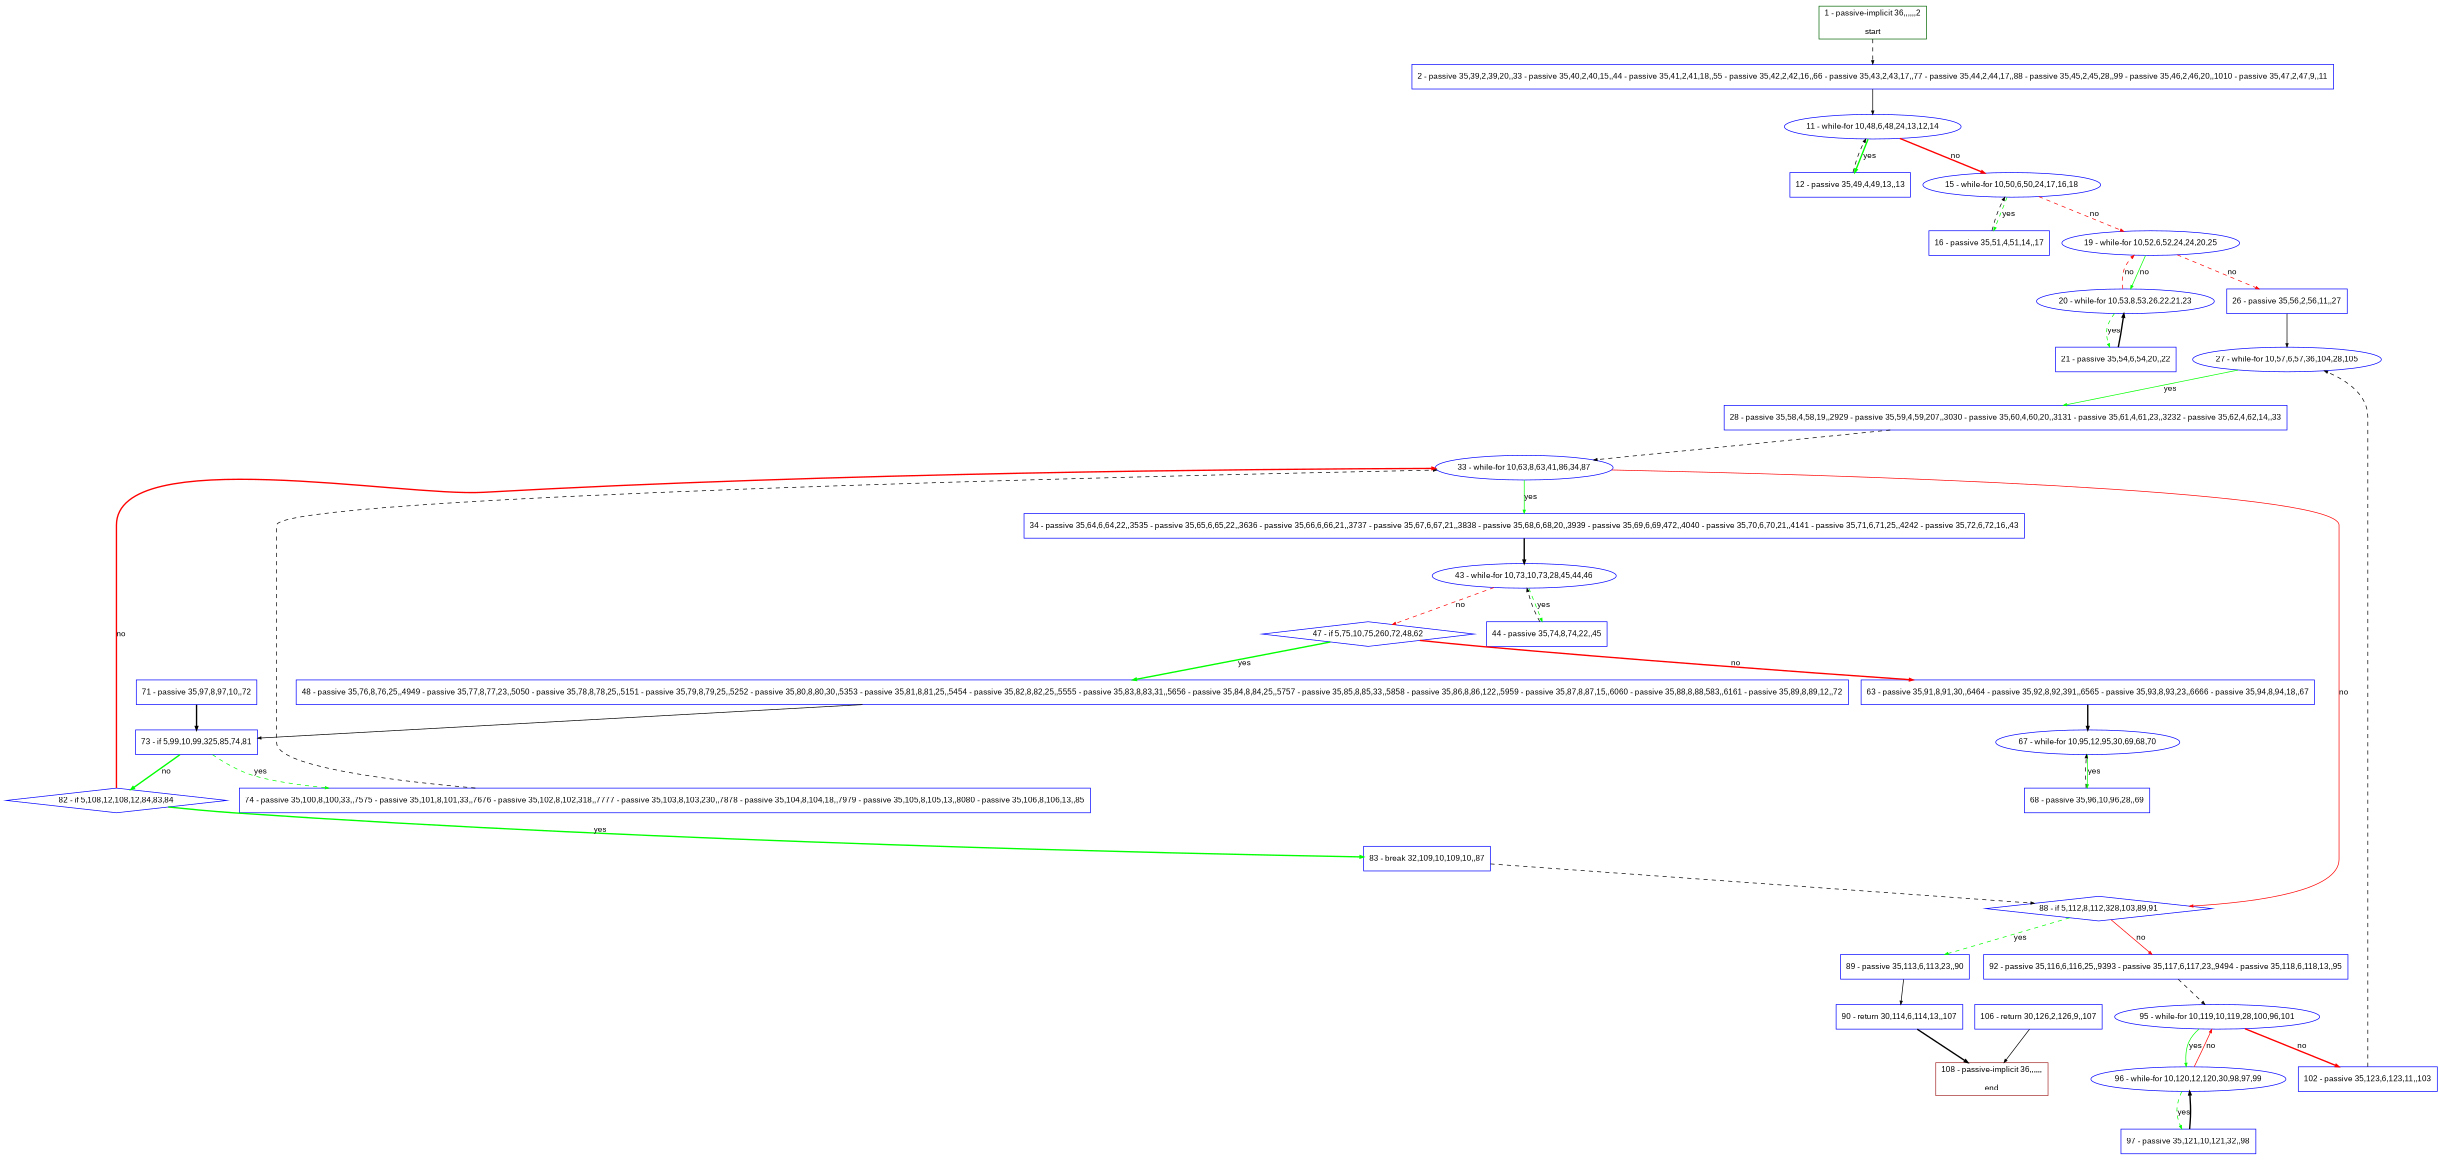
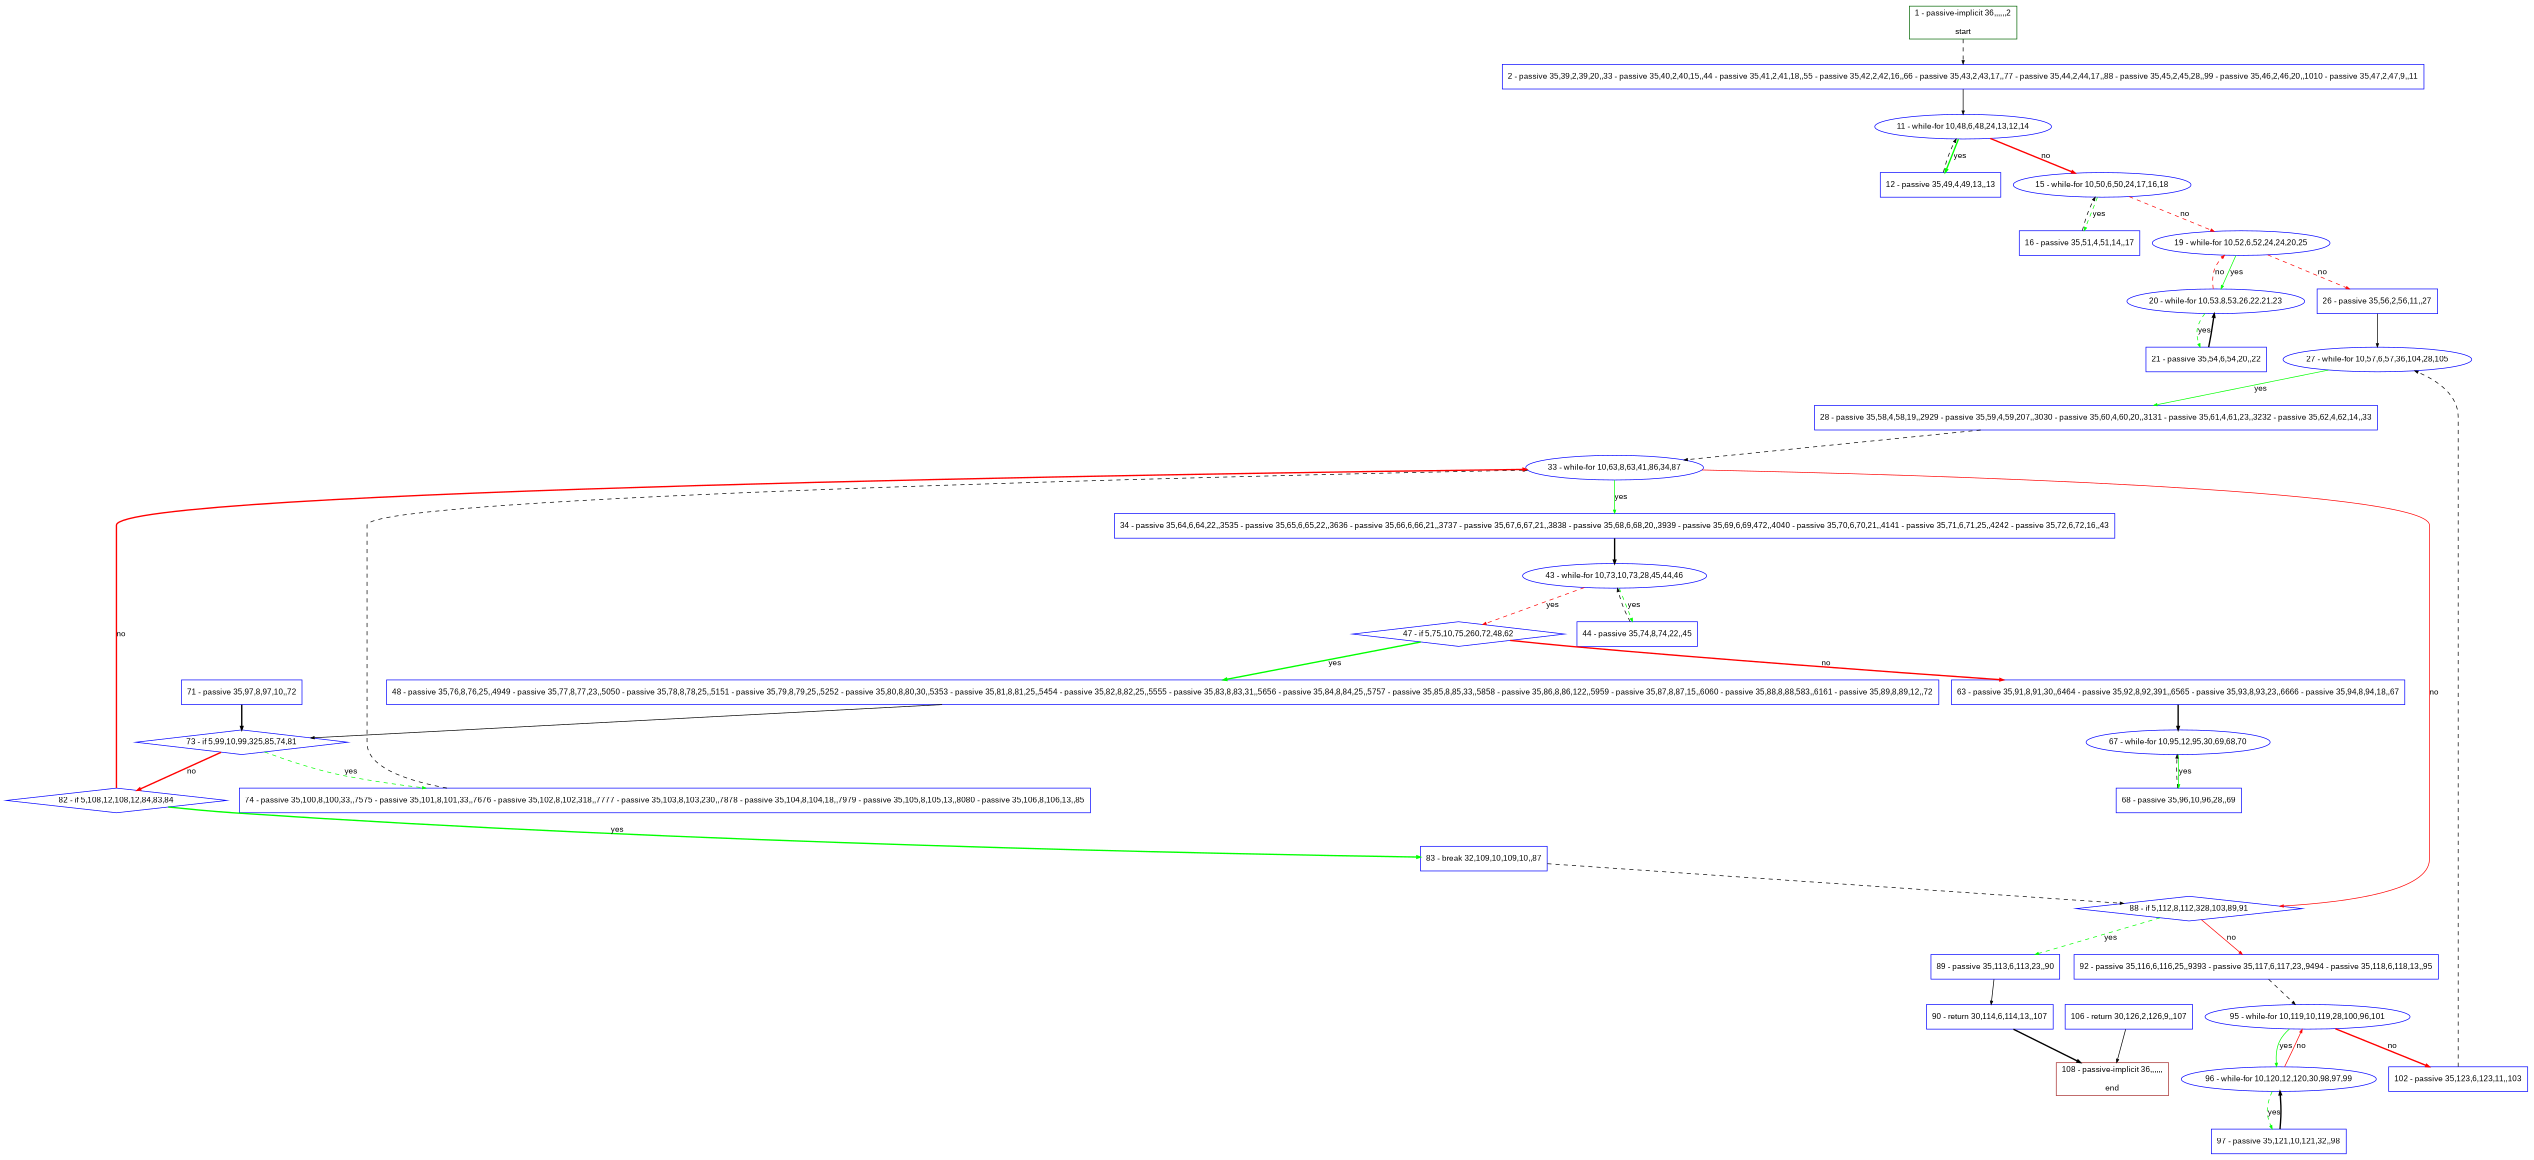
  digraph {
    bgcolor=white
    compound=true
    fillcolor="#FFFFCC"
    fontname=Arial
    fontsize=12
    pack=true
    packmode=clust
    style="rounded,filled"
    node [color="#0000ff" compound=true fillcolor="#ffffff" fixedsize=false fontname=Arial fontsize=12 node_initialized=no shape=box style=filled]
    edge [arrowhead=normal arrowsize=0.5 arrowtail=none color="#000000" compound=true dir=forward fontcolor=black fontname=Arial fontsize=12 style=dashed]
    n1 [label="2 - passive 35,39,2,39,20,,33 - passive 35,40,2,40,15,,44 - passive 35,41,2,41,18,,55 - passive 35,42,2,42,16,,66 - passive 35,43,2,43,17,,77 - passive 35,44,2,44,17,,88 - passive 35,45,2,45,28,,99 - passive 35,46,2,46,20,,1010 - passive 35,47,2,47,9,,11"]
    n2 [label="11 - while-for 10,48,6,48,24,13,12,14" shape=oval]
    n3 [label="12 - passive 35,49,4,49,13,,13"]
    n4 [label="15 - while-for 10,50,6,50,24,17,16,18" shape=oval]
    n5 [color="#006400" label="1 - passive-implicit 36,,,,,,2\n\nstart"]
    n6 [label="16 - passive 35,51,4,51,14,,17"]
    n7 [label="19 - while-for 10,52,6,52,24,24,20,25" shape=oval]
    n8 [label="20 - while-for 10,53,8,53,26,22,21,23" shape=oval]
    n9 [label="26 - passive 35,56,2,56,11,,27"]
    n10 [label="21 - passive 35,54,6,54,20,,22"]
    n11 [label="27 - while-for 10,57,6,57,36,104,28,105" shape=oval]
    n12 [label="28 - passive 35,58,4,58,19,,2929 - passive 35,59,4,59,207,,3030 - passive 35,60,4,60,20,,3131 - passive 35,61,4,61,23,,3232 - passive 35,62,4,62,14,,33"]
    n13 [label="33 - while-for 10,63,8,63,41,86,34,87" shape=oval]
    n14 [label="106 - return 30,126,2,126,9,,107"]
    n15 [color="#a52a2a" label="108 - passive-implicit 36,,,,,,\n\nend"]
    n16 [label="34 - passive 35,64,6,64,22,,3535 - passive 35,65,6,65,22,,3636 - passive 35,66,6,66,21,,3737 - passive 35,67,6,67,21,,3838 - passive 35,68,6,68,20,,3939 - passive 35,69,6,69,472,,4040 - passive 35,70,6,70,21,,4141 - passive 35,71,6,71,25,,4242 - passive 35,72,6,72,16,,43"]
    n17 [label="88 - if 5,112,8,112,328,103,89,91" shape=diamond]
    n18 [label="43 - while-for 10,73,10,73,28,45,44,46" shape=oval]
    n19 [label="89 - passive 35,113,6,113,23,,90"]
    n20 [label="92 - passive 35,116,6,116,25,,9393 - passive 35,117,6,117,23,,9494 - passive 35,118,6,118,13,,95"]
    n21 [label="44 - passive 35,74,8,74,22,,45"]
    n22 [label="47 - if 5,75,10,75,260,72,48,62" shape=diamond]
    n23 [label="90 - return 30,114,6,114,13,,107"]
    n24 [label="95 - while-for 10,119,10,119,28,100,96,101" shape=oval]
    n25 [label="48 - passive 35,76,8,76,25,,4949 - passive 35,77,8,77,23,,5050 - passive 35,78,8,78,25,,5151 - passive 35,79,8,79,25,,5252 - passive 35,80,8,80,30,,5353 - passive 35,81,8,81,25,,5454 - passive 35,82,8,82,25,,5555 - passive 35,83,8,83,31,,5656 - passive 35,84,8,84,25,,5757 - passive 35,85,8,85,33,,5858 - passive 35,86,8,86,122,,5959 - passive 35,87,8,87,15,,6060 - passive 35,88,8,88,583,,6161 - passive 35,89,8,89,12,,72"]
    n26 [label="63 - passive 35,91,8,91,30,,6464 - passive 35,92,8,92,391,,6565 - passive 35,93,8,93,23,,6666 - passive 35,94,8,94,18,,67"]
-   n27 [label="73 - if 5,99,10,99,325,85,74,81"]
+   n27 [label="73 - if 5,99,10,99,325,85,74,81" shape=diamond]
    n28 [label="67 - while-for 10,95,12,95,30,69,68,70" shape=oval]
    n29 [label="74 - passive 35,100,8,100,33,,7575 - passive 35,101,8,101,33,,7676 - passive 35,102,8,102,318,,7777 - passive 35,103,8,103,230,,7878 - passive 35,104,8,104,18,,7979 - passive 35,105,8,105,13,,8080 - passive 35,106,8,106,13,,85"]
    n30 [label="82 - if 5,108,12,108,12,84,83,84" shape=diamond]
    n31 [label="68 - passive 35,96,10,96,28,,69"]
    n32 [label="83 - break 32,109,10,109,10,,87"]
    n33 [label="71 - passive 35,97,8,97,10,,72"]
    n34 [label="96 - while-for 10,120,12,120,30,98,97,99" shape=oval]
    n35 [label="102 - passive 35,123,6,123,11,,103"]
    n36 [label="97 - passive 35,121,10,121,32,,98"]
    n1 -> n2 [style=solid]
    n2 -> n3 [color="#00ff00" label=yes style=bold]
    n2 -> n4 [color="#ff0000" label=no style=bold]
    n3 -> n2
    n4 -> n6 [color="#00ff00" label=yes]
    n4 -> n7 [color="#ff0000" label=no]
    n5 -> n1
    n6 -> n4
-   n7 -> n8 [color="#00ff00" label=no style=solid]
+   n7 -> n8 [color="#00ff00" label=yes style=solid]
    n7 -> n9 [color="#ff0000" label=no]
    n8 -> n7 [color="#ff0000" label=no]
    n8 -> n10 [color="#00ff00" label=yes]
    n9 -> n11 [style=solid]
    n10 -> n8 [style=bold]
    n11 -> n12 [color="#00ff00" label=yes style=solid]
    n12 -> n13
    n13 -> n16 [color="#00ff00" label=yes style=solid]
    n13 -> n17 [color="#ff0000" label=no style=solid]
    n14 -> n15 [style=solid]
    n16 -> n18 [style=bold]
    n17 -> n19 [color="#00ff00" label=yes]
    n17 -> n20 [color="#ff0000" label=no style=solid]
    n18 -> n21 [color="#00ff00" label=yes]
-   n18 -> n22 [color="#ff0000" label=no]
+   n18 -> n22 [color="#ff0000" label=yes]
    n19 -> n23 [style=solid]
    n20 -> n24
    n21 -> n18
    n22 -> n25 [color="#00ff00" label=yes style=bold]
    n22 -> n26 [color="#ff0000" label=no style=bold]
    n23 -> n15 [style=bold]
    n24 -> n34 [color="#00ff00" label=yes style=solid]
    n24 -> n35 [color="#ff0000" label=no style=bold]
    n25 -> n27 [style=solid]
    n26 -> n28 [style=bold]
    n27 -> n29 [color="#00ff00" label=yes]
-   n27 -> n30 [color="#00ff00" label=no style=bold]
+   n27 -> n30 [color="#ff0000" label=no style=bold]
    n28 -> n31 [color="#00ff00" label=yes style=solid]
    n29 -> n13
    n30 -> n13 [color="#ff0000" label=no style=bold]
    n30 -> n32 [color="#00ff00" label=yes style=bold]
    n31 -> n28
    n32 -> n17
    n33 -> n27 [style=bold]
    n34 -> n24 [color="#ff0000" label=no style=solid]
    n34 -> n36 [color="#00ff00" label=yes]
    n35 -> n11
    n36 -> n34 [style=bold]
  }
